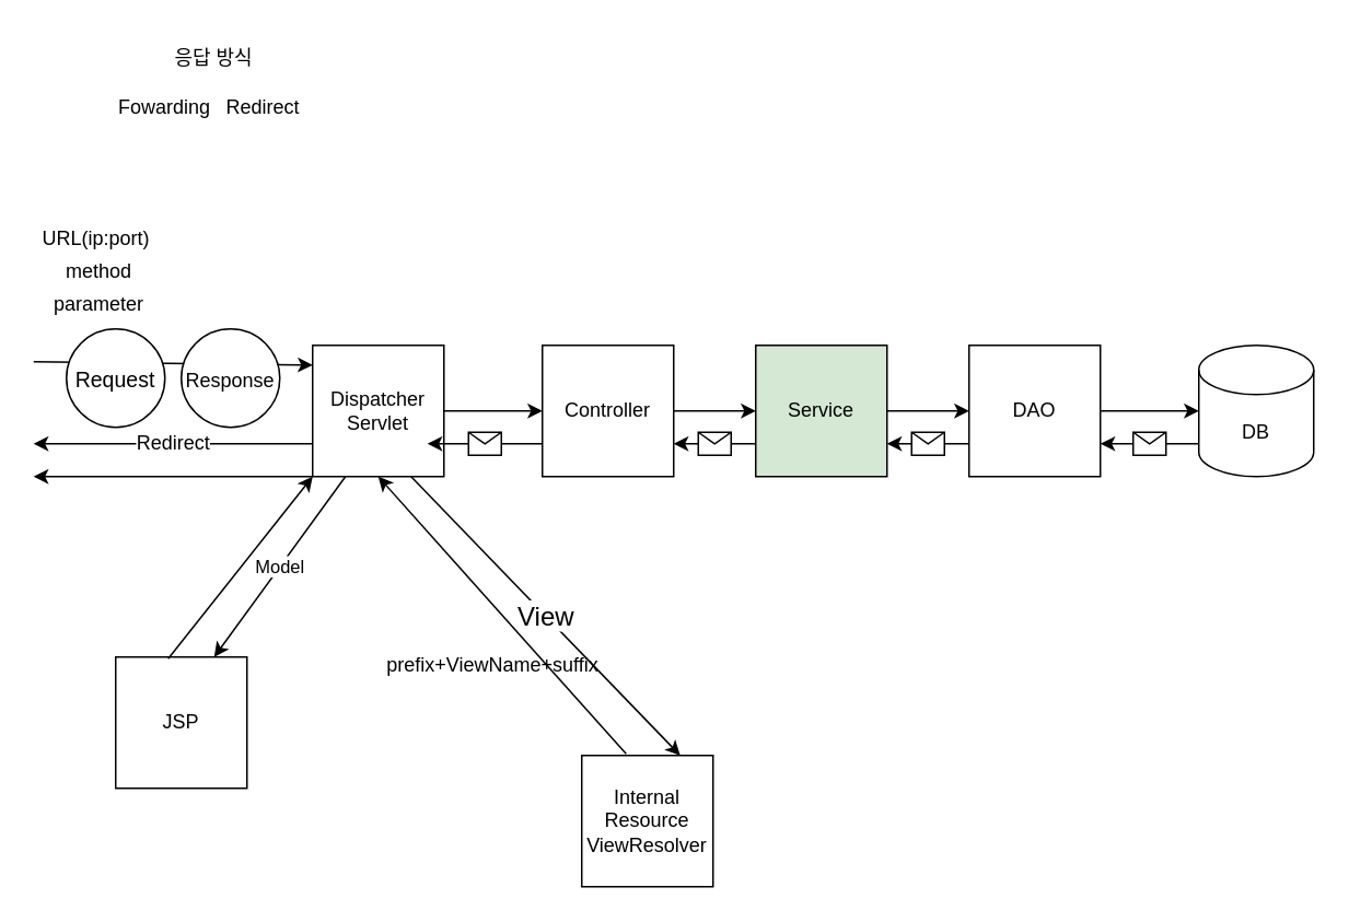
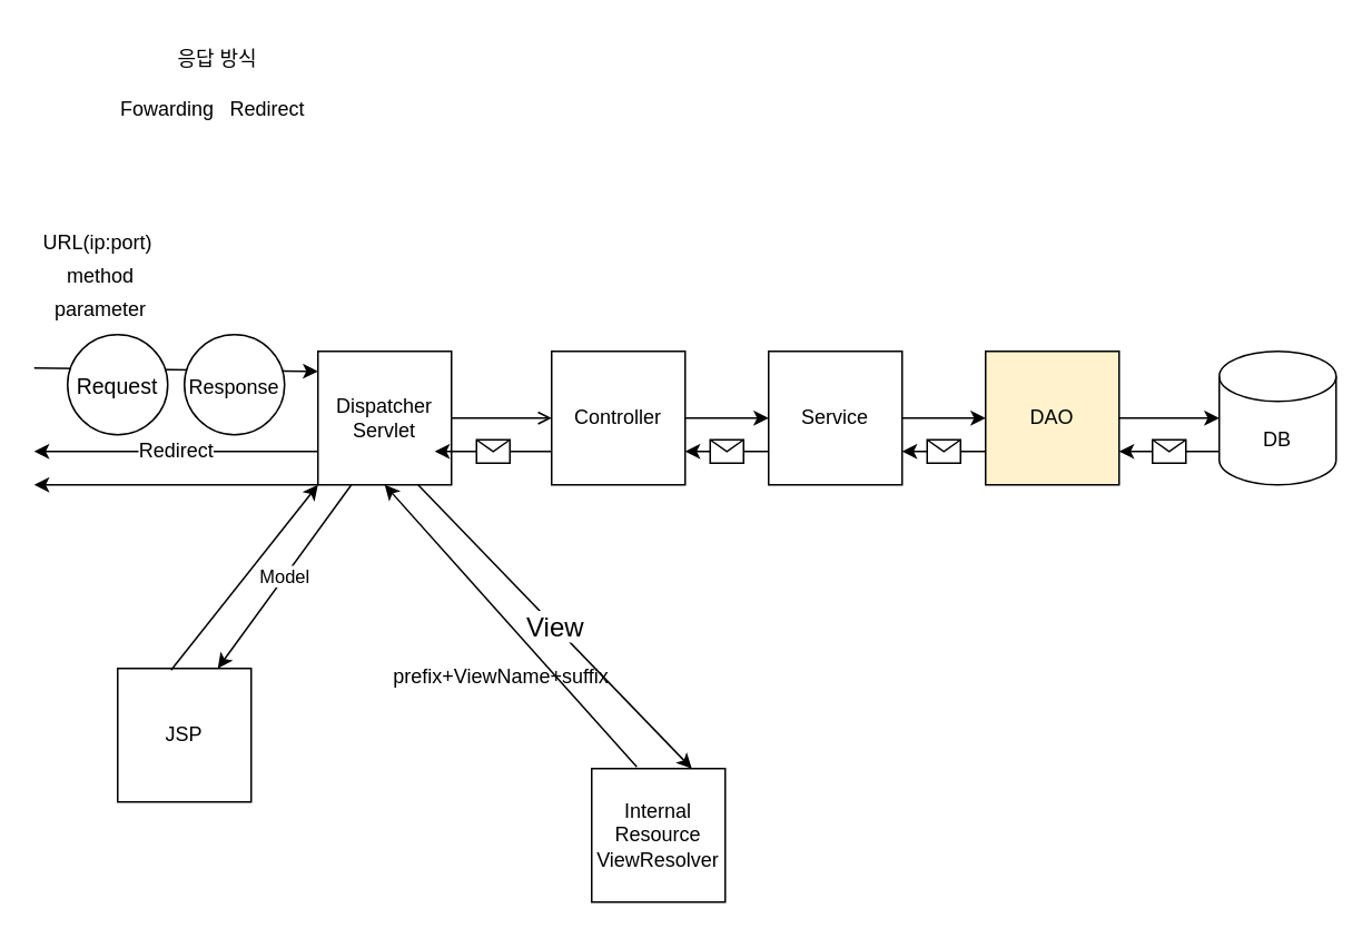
  <mxCell id="0" />
  <mxCell id="1" parent="0" />
  <mxCell id="2" value="" style="endArrow=classic;html=1;rounded=0;fontSize=12;entryX=0;entryY=0.15;entryDx=0;entryDy=0;entryPerimeter=0;" parent="1" target="12" edge="1"><mxGeometry width="50" height="50" relative="1" as="geometry"><mxPoint x="20" y="220" as="sourcePoint" /><mxPoint x="460" y="170" as="targetPoint" /></mxGeometry></mxCell>
  <mxCell id="3" value="DB" style="shape=cylinder3;whiteSpace=wrap;html=1;boundedLbl=1;backgroundOutline=1;size=15;" parent="1" vertex="1"><mxGeometry x="730" y="210" width="70" height="80" as="geometry" /></mxCell>
  <mxCell id="4" value="" style="edgeStyle=orthogonalEdgeStyle;rounded=0;orthogonalLoop=1;jettySize=auto;html=1;" parent="1" source="5" target="3" edge="1"><mxGeometry relative="1" as="geometry" /></mxCell>
- <mxCell id="5" value="DAO" style="whiteSpace=wrap;html=1;aspect=fixed;" parent="1" vertex="1"><mxGeometry x="590" y="210" width="80" height="80" as="geometry" /></mxCell>
+ <mxCell id="5" value="DAO" style="whiteSpace=wrap;html=1;aspect=fixed;fillColor=#fff2cc;" parent="1" vertex="1"><mxGeometry x="590" y="210" width="80" height="80" as="geometry" /></mxCell>
  <mxCell id="6" value="" style="edgeStyle=orthogonalEdgeStyle;rounded=0;orthogonalLoop=1;jettySize=auto;html=1;" parent="1" source="7" target="5" edge="1"><mxGeometry relative="1" as="geometry" /></mxCell>
- <mxCell id="7" value="Service" style="whiteSpace=wrap;html=1;aspect=fixed;fillColor=#d5e8d4;" parent="1" vertex="1"><mxGeometry x="460" y="210" width="80" height="80" as="geometry" /></mxCell>
+ <mxCell id="7" value="Service" style="whiteSpace=wrap;html=1;aspect=fixed;" parent="1" vertex="1"><mxGeometry x="460" y="210" width="80" height="80" as="geometry" /></mxCell>
  <mxCell id="8" value="" style="edgeStyle=orthogonalEdgeStyle;rounded=0;orthogonalLoop=1;jettySize=auto;html=1;" parent="1" source="9" target="7" edge="1"><mxGeometry relative="1" as="geometry" /></mxCell>
  <mxCell id="9" value="Controller" style="whiteSpace=wrap;html=1;aspect=fixed;" parent="1" vertex="1"><mxGeometry x="330" y="210" width="80" height="80" as="geometry" /></mxCell>
  <mxCell id="10" value="JSP" style="whiteSpace=wrap;html=1;aspect=fixed;" parent="1" vertex="1"><mxGeometry x="70" y="400" width="80" height="80" as="geometry" /></mxCell>
- <mxCell id="11" value="" style="edgeStyle=orthogonalEdgeStyle;rounded=0;orthogonalLoop=1;jettySize=auto;html=1;" parent="1" source="12" target="9" edge="1"><mxGeometry relative="1" as="geometry" /></mxCell>
+ <mxCell id="11" value="" style="edgeStyle=orthogonalEdgeStyle;rounded=0;orthogonalLoop=1;jettySize=auto;html=1;endArrow=open;" parent="1" source="12" target="9" edge="1"><mxGeometry relative="1" as="geometry" /></mxCell>
  <mxCell id="12" value="Dispatcher&lt;br&gt;Servlet" style="whiteSpace=wrap;html=1;aspect=fixed;" parent="1" vertex="1"><mxGeometry x="190" y="210" width="80" height="80" as="geometry" /></mxCell>
  <mxCell id="13" value="Internal&lt;br&gt;Resource&lt;br&gt;ViewResolver" style="whiteSpace=wrap;html=1;aspect=fixed;" parent="1" vertex="1"><mxGeometry x="354" y="460" width="80" height="80" as="geometry" /></mxCell>
  <mxCell id="14" value="" style="endArrow=classic;html=1;rounded=0;entryX=1;entryY=0.75;entryDx=0;entryDy=0;" parent="1" target="5" edge="1"><mxGeometry relative="1" as="geometry"><mxPoint x="730" y="270" as="sourcePoint" /><mxPoint x="830" y="270" as="targetPoint" /></mxGeometry></mxCell>
  <mxCell id="15" value="" style="shape=message;html=1;outlineConnect=0;" parent="14" vertex="1"><mxGeometry width="20" height="14" relative="1" as="geometry"><mxPoint x="-10" y="-7" as="offset" /></mxGeometry></mxCell>
  <mxCell id="16" value="" style="endArrow=classic;html=1;rounded=0;entryX=1;entryY=0.75;entryDx=0;entryDy=0;exitX=0;exitY=0.75;exitDx=0;exitDy=0;" parent="1" source="5" target="7" edge="1"><mxGeometry relative="1" as="geometry"><mxPoint x="740" y="280" as="sourcePoint" /><mxPoint x="680" y="280" as="targetPoint" /></mxGeometry></mxCell>
  <mxCell id="17" value="" style="shape=message;html=1;outlineConnect=0;" parent="16" vertex="1"><mxGeometry width="20" height="14" relative="1" as="geometry"><mxPoint x="-10" y="-7" as="offset" /></mxGeometry></mxCell>
  <mxCell id="18" value="" style="endArrow=classic;html=1;rounded=0;entryX=1;entryY=0.75;entryDx=0;entryDy=0;" parent="1" target="9" edge="1"><mxGeometry relative="1" as="geometry"><mxPoint x="460" y="270" as="sourcePoint" /><mxPoint x="480" y="190" as="targetPoint" /><Array as="points" /></mxGeometry></mxCell>
  <mxCell id="19" value="" style="shape=message;html=1;outlineConnect=0;" parent="18" vertex="1"><mxGeometry width="20" height="14" relative="1" as="geometry"><mxPoint x="-10" y="-7" as="offset" /></mxGeometry></mxCell>
  <mxCell id="20" value="" style="endArrow=classic;html=1;rounded=0;exitX=0;exitY=0.75;exitDx=0;exitDy=0;" parent="1" source="9" edge="1"><mxGeometry relative="1" as="geometry"><mxPoint x="380" y="190" as="sourcePoint" /><mxPoint x="260" y="270" as="targetPoint" /></mxGeometry></mxCell>
  <mxCell id="21" value="" style="shape=message;html=1;outlineConnect=0;" parent="20" vertex="1"><mxGeometry width="20" height="14" relative="1" as="geometry"><mxPoint x="-10" y="-7" as="offset" /></mxGeometry></mxCell>
  <mxCell id="22" value="prefix+ViewName+suffix" style="text;html=1;strokeColor=none;fillColor=none;align=center;verticalAlign=middle;whiteSpace=wrap;rounded=0;" parent="1" vertex="1"><mxGeometry x="270" y="390" width="60" height="30" as="geometry" /></mxCell>
  <mxCell id="23" value="View" style="endArrow=classic;html=1;rounded=0;exitX=0.75;exitY=1;exitDx=0;exitDy=0;entryX=0.75;entryY=0;entryDx=0;entryDy=0;fontSize=16;" parent="1" source="12" target="13" edge="1"><mxGeometry width="50" height="50" relative="1" as="geometry"><mxPoint x="410" y="220" as="sourcePoint" /><mxPoint x="460" y="170" as="targetPoint" /></mxGeometry></mxCell>
  <mxCell id="24" value="" style="endArrow=classic;html=1;rounded=0;entryX=0.5;entryY=1;entryDx=0;entryDy=0;exitX=0.338;exitY=-0.012;exitDx=0;exitDy=0;exitPerimeter=0;" parent="1" source="13" target="12" edge="1"><mxGeometry width="50" height="50" relative="1" as="geometry"><mxPoint x="410" y="220" as="sourcePoint" /><mxPoint x="460" y="170" as="targetPoint" /></mxGeometry></mxCell>
  <mxCell id="25" value="Model" style="endArrow=classic;html=1;rounded=0;exitX=0.25;exitY=1;exitDx=0;exitDy=0;entryX=0.75;entryY=0;entryDx=0;entryDy=0;" parent="1" source="12" target="10" edge="1"><mxGeometry width="50" height="50" relative="1" as="geometry"><mxPoint x="410" y="220" as="sourcePoint" /><mxPoint x="460" y="170" as="targetPoint" /></mxGeometry></mxCell>
  <mxCell id="26" value="" style="endArrow=classic;html=1;rounded=0;fontSize=16;exitX=0.4;exitY=0.013;exitDx=0;exitDy=0;exitPerimeter=0;entryX=0;entryY=1;entryDx=0;entryDy=0;" parent="1" source="10" target="12" edge="1"><mxGeometry width="50" height="50" relative="1" as="geometry"><mxPoint x="410" y="220" as="sourcePoint" /><mxPoint x="460" y="170" as="targetPoint" /></mxGeometry></mxCell>
  <mxCell id="27" value="&lt;font style=&quot;font-size: 13px;&quot;&gt;Request&lt;/font&gt;" style="ellipse;whiteSpace=wrap;html=1;aspect=fixed;fontSize=16;align=center;" parent="1" vertex="1"><mxGeometry x="40" y="200" width="60" height="60" as="geometry" /></mxCell>
  <mxCell id="28" value="&lt;font style=&quot;font-size: 12px;&quot;&gt;Response&lt;/font&gt;" style="ellipse;whiteSpace=wrap;html=1;aspect=fixed;fontSize=16;" parent="1" vertex="1"><mxGeometry x="110" y="200" width="60" height="60" as="geometry" /></mxCell>
  <mxCell id="29" value="URL(ip:port)&amp;nbsp;" style="text;html=1;strokeColor=none;fillColor=none;align=center;verticalAlign=middle;whiteSpace=wrap;rounded=0;fontSize=12;" parent="1" vertex="1"><mxGeometry x="30" y="130" width="60" height="30" as="geometry" /></mxCell>
  <mxCell id="30" value="method" style="text;html=1;strokeColor=none;fillColor=none;align=center;verticalAlign=middle;whiteSpace=wrap;rounded=0;fontSize=12;" parent="1" vertex="1"><mxGeometry x="30" y="150" width="60" height="30" as="geometry" /></mxCell>
  <mxCell id="31" value="parameter" style="text;html=1;strokeColor=none;fillColor=none;align=center;verticalAlign=middle;whiteSpace=wrap;rounded=0;fontSize=12;" parent="1" vertex="1"><mxGeometry x="30" y="170" width="60" height="30" as="geometry" /></mxCell>
  <mxCell id="32" value="응답 방식" style="text;html=1;strokeColor=none;fillColor=none;align=center;verticalAlign=middle;whiteSpace=wrap;rounded=0;fontSize=12;" parent="1" vertex="1"><mxGeometry x="100" y="20" width="60" height="30" as="geometry" /></mxCell>
  <mxCell id="33" value="Fowarding" style="text;html=1;strokeColor=none;fillColor=none;align=center;verticalAlign=middle;whiteSpace=wrap;rounded=0;fontSize=12;" parent="1" vertex="1"><mxGeometry x="70" y="50" width="60" height="30" as="geometry" /></mxCell>
  <mxCell id="34" value="Redirect" style="text;html=1;strokeColor=none;fillColor=none;align=center;verticalAlign=middle;whiteSpace=wrap;rounded=0;fontSize=12;" parent="1" vertex="1"><mxGeometry x="130" y="50" width="60" height="30" as="geometry" /></mxCell>
  <mxCell id="35" value="Redirect" style="endArrow=classic;html=1;rounded=0;fontSize=12;exitX=0;exitY=0.75;exitDx=0;exitDy=0;" parent="1" source="12" edge="1"><mxGeometry width="50" height="50" relative="1" as="geometry"><mxPoint x="410" y="220" as="sourcePoint" /><mxPoint x="20" y="270" as="targetPoint" /></mxGeometry></mxCell>
  <mxCell id="36" value="" style="endArrow=classic;html=1;rounded=0;fontSize=12;exitX=0;exitY=1;exitDx=0;exitDy=0;" parent="1" source="12" edge="1"><mxGeometry width="50" height="50" relative="1" as="geometry"><mxPoint x="90" y="310" as="sourcePoint" /><mxPoint x="20" y="290" as="targetPoint" /></mxGeometry></mxCell>
